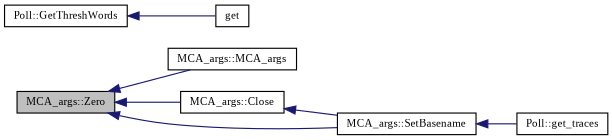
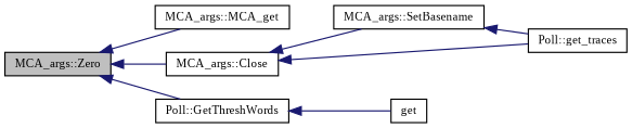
  digraph {
    fontname="Liberation Serif"
    rankdir=LR
    node [color=black fillcolor=white fontname="Liberation Serif" fontsize=10 shape=record style=filled]
    edge [color=midnightblue dir=back fontname="Liberation Serif" fontsize=10 labelfontname=Helvetica labelfontsize=10 style=solid]
    n1 [fillcolor=grey75 fontcolor=black height=0.2 label="MCA_args::Zero" width=0.4]
-   n2 [height=0.2 label="MCA_args::MCA_args" width=0.4]
+   n2 [height=0.2 label="MCA_args::MCA_get" width=0.4]
    n3 [height=0.2 label="MCA_args::Close" width=0.4]
    n4 [height=0.2 label="MCA_args::SetBasename" width=0.4]
    n5 [height=0.2 label="Poll::get_traces" width=0.4]
    n6 [height=0.2 label="Poll::GetThreshWords" width=0.4]
    n7 [height=0.2 label=get width=0.4]
    n1 -> n2
    n1 -> n3
-   n1 -> n4
+   n1 -> n6
    n3 -> n4
+   n3 -> n5
    n4 -> n5
    n6 -> n7
  }
